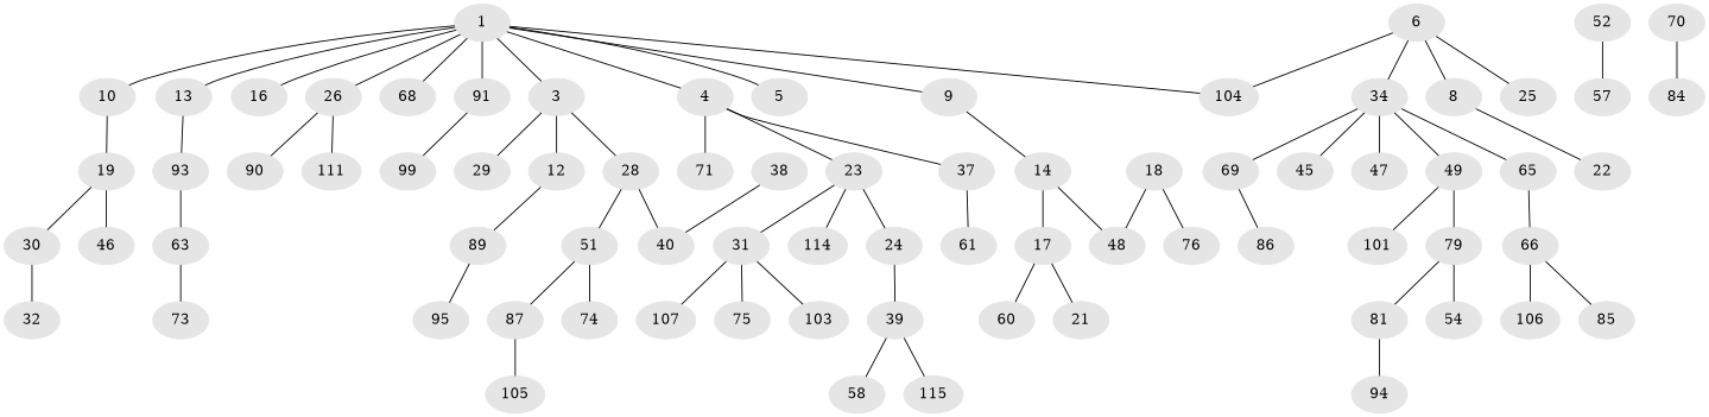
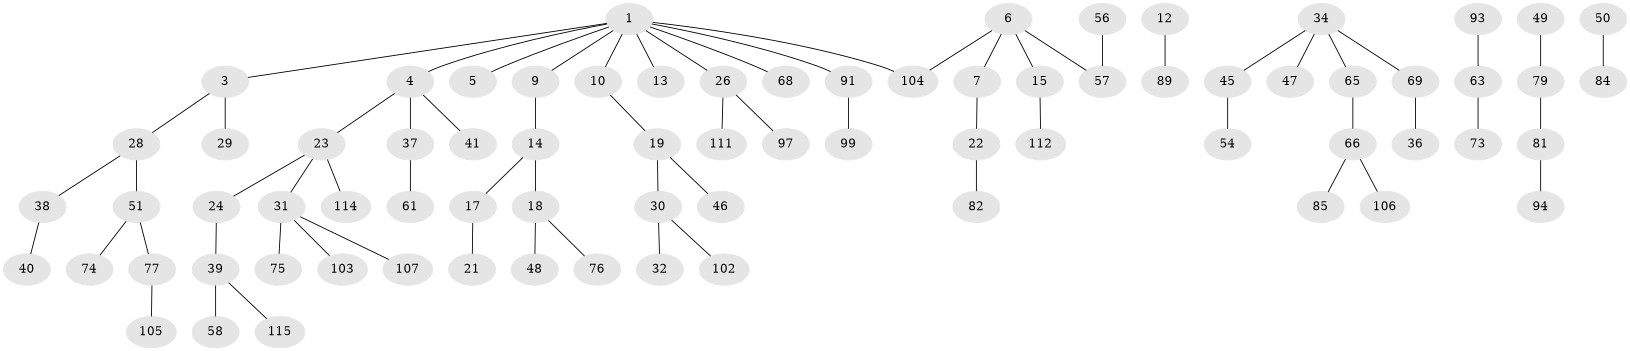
  graph {
    node [color=gray90 style=filled]
    1 [super="+2"]
    3 [super="+83"]
    4 [super="+11"]
    5 [super="+36"]
    9 [super="+67"]
    10 [super="+33"]
    13
-   16
    26 [super="+35"]
    68 [super="+78"]
    91
    104
    12
    28
    29
    23 [super="+110"]
    37
-   41 [label=71]
+   41
    6 [super="+7"]
-   8 [super="+25"]
-   15 [super="+20" label=25]
+   8 [super="+25" label=7]
+   15 [super="+20"]
    34 [super="+42"]
    14 [super="+88"]
    19 [super="+27"]
    93
    111
-   90
+   90 [label=97]
    99
    89
    38
    51 [super="+55"]
    24 [super="+97"]
    31 [super="+44"]
    114
    61
    22 [super="+62"]
+   112
    45 [super="+109"]
    47 [super="+50"]
    49 [super="+72"]
    65
    69
+   82
    17 [super="+59"]
    18 [super="+43"]
    30 [super="+53"]
    46
-   95
    63 [super="+96"]
    21 [super="+52"]
-   60
    48 [super="+64"]
    76
    32
+   102
    73
    39 [super="+113"]
    75 [super="+80"]
    103
    107
-   56 [label=52]
+   56
    57
-   70 [super="+92"]
+   70 [super="+92" label=50]
    84 [super="+87"]
    58
    115
    40
    74
-   77 [label=87]
+   77
    54
    79 [super="+98"]
-   101
    66
-   86 [super="+108"]
+   86 [super="+108" label=36]
    81
    105
    85
    106
    94
    1 -- 3
    1 -- 4
    1 -- 5
    1 -- 9
    1 -- 10
    1 -- 13
-   1 -- 16
    1 -- 26
    1 -- 68
    1 -- 91
    1 -- 104
-   3 -- 12
    3 -- 28
    3 -- 29
    4 -- 23
    4 -- 37
    4 -- 41
    9 -- 14
    10 -- 19
-   13 -- 93
    26 -- 111
    26 -- 90
    91 -- 99
    12 -- 89
-   28 -- 40
+   28 -- 38
    28 -- 51
    23 -- 24
    23 -- 31
    23 -- 114
    37 -- 61
    6 -- 104
    6 -- 8
    6 -- 15
-   6 -- 34
+   6 -- 57
    8 -- 22
+   15 -- 112
    34 -- 45
    34 -- 47
-   34 -- 49
    34 -- 65
    34 -- 69
    14 -- 17
-   14 -- 48
+   14 -- 18
    19 -- 30
    19 -- 46
    93 -- 63
-   89 -- 95
    38 -- 40
    51 -- 74
    51 -- 77
    24 -- 39
    31 -- 75
    31 -- 103
    31 -- 107
-   79 -- 54
+   22 -- 82
+   45 -- 54
    49 -- 79
-   49 -- 101
    65 -- 66
    69 -- 86
    17 -- 21
-   17 -- 60
    18 -- 48
    18 -- 76
    30 -- 32
+   30 -- 102
    63 -- 73
    39 -- 58
    39 -- 115
    56 -- 57
    70 -- 84
    77 -- 105
    79 -- 81
    66 -- 85
    66 -- 106
    81 -- 94
  }
